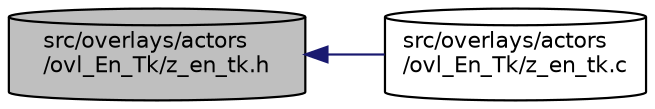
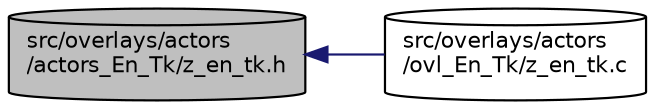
  digraph {
    rankdir=LR
    node [color=black fontname=Helvetica fontsize=10 shape=cylinder style=filled]
-   n1 [fillcolor=grey75 fontcolor=black height=0.2 label="src/overlays/actors\l/ovl_En_Tk/z_en_tk.h" width=0.4]
+   n1 [fillcolor=grey75 fontcolor=black height=0.2 label="src/overlays/actors\l/actors_En_Tk/z_en_tk.h" width=0.4]
    n2 [fillcolor=white height=0.2 label="src/overlays/actors\l/ovl_En_Tk/z_en_tk.c" width=0.4]
    n1 -> n2 [color=midnightblue dir=back fontname=Helvetica fontsize=10 labelfontname=Helvetica labelfontsize=10 style=solid]
  }
